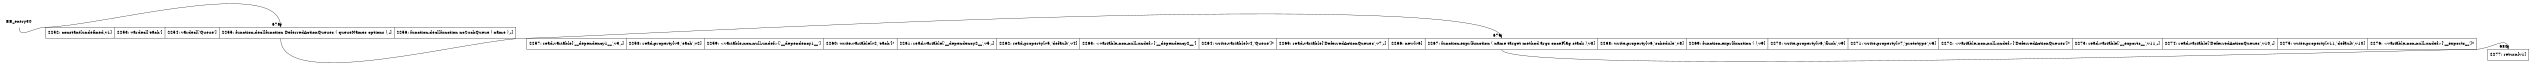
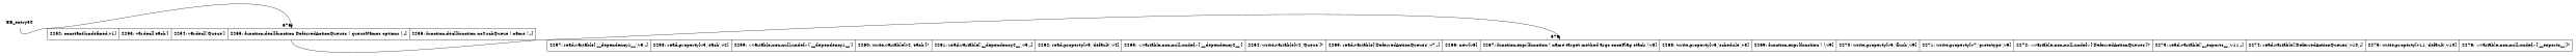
  digraph {
    rankdir=LR
    node [shape=record]
    edge [headport=n tailport=s]
    n1 [label=BB_entry30 shape=none]
    n2 [label="{2252: constant[undefined,v1]|2253: vardecl['each']|2254: vardecl['Queue']|2255: function-decl[function DeferredActionQueues ( queueNames options ),-]|2256: function-decl[function noSuchQueue ( name ),-]}"]
    n3 [label="{2257: read-variable['__dependency1__',v3,-]|2258: read-property[v3,'each',v2]|2259: \<variable-non-null-undef\>['__dependency1__']|2260: write-variable[v2,'each']*|2261: read-variable['__dependency2__',v5,-]|2262: read-property[v5,'default',v4]|2263: \<variable-non-null-undef\>['__dependency2__']|2264: write-variable[v4,'Queue']*|2265: read-variable['DeferredActionQueues',v7,-]|2266: new[v6]|2267: function-expr[function ( name target method args onceFlag stack ),v8]|2268: write-property[v6,'schedule',v8]|2269: function-expr[function ( ),v9]|2270: write-property[v6,'flush',v9]|2271: write-property[v7,'prototype',v6]|2272: \<variable-non-null-undef\>['DeferredActionQueues']*|2273: read-variable['__exports__',v11,-]|2274: read-variable['DeferredActionQueues',v10,-]|2275: write-property[v11,'default',v10]|2276: \<variable-non-null-undef\>['__exports__']*}"]
-   n4 [label="{2277: return[v1]}"]
    n1 -> n2 [headlabel="    678"]
    n2 -> n3 [headlabel="      679"]
-   n3 -> n4 [headlabel="      680"]
  }
